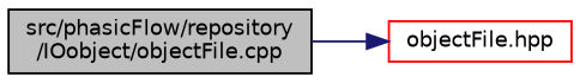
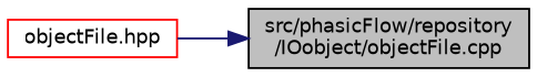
  digraph {
    rankdir=LR
    node [fontname=Helvetica fontsize=10 shape=record style=filled]
    n1 [color=black fillcolor=grey75 fontcolor=black height=0.2 label="src/phasicFlow/repository\l/IOobject/objectFile.cpp" width=0.4]
    n2 [color=red fillcolor=white height=0.2 label="objectFile.hpp" width=0.4]
-   n1 -> n2 [color=midnightblue fontname=Helvetica fontsize=10 labelfontname=Helvetica labelfontsize=10 style=solid]
+   n2 -> n1 [color=midnightblue fontname=Helvetica fontsize=10 labelfontname=Helvetica labelfontsize=10 style=solid]
  }
